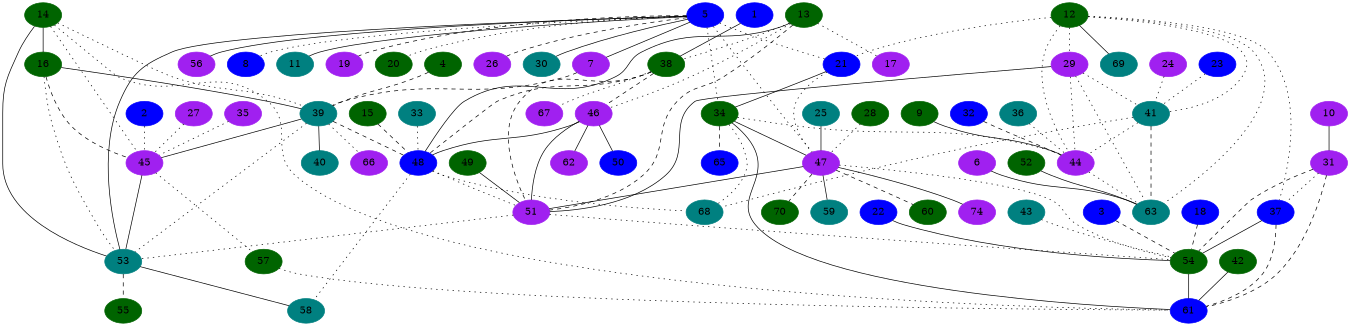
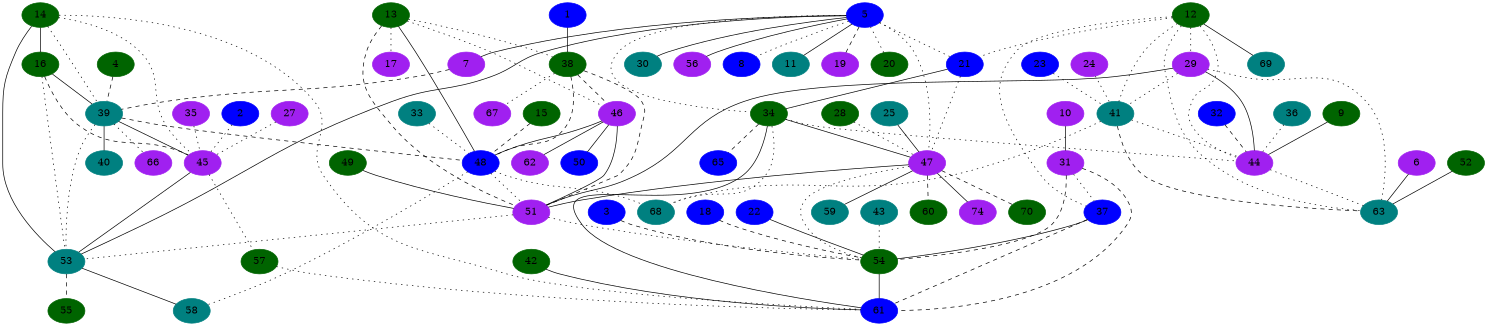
  graph {
    node [color=purple style=filled]
    edge [style=dotted weight=1.0]
    1 [color=blue]
    38 [color=darkgreen]
    46
    48 [color=blue]
    51
    67
    2 [color=blue]
    45
    53 [color=teal]
    57 [color=darkgreen]
    3 [color=blue]
    54 [color=darkgreen]
    61 [color=blue]
    4 [color=darkgreen]
    39 [color=teal]
    40 [color=teal]
    66
    5 [color=blue]
    7
    8 [color=blue]
    11 [color=teal]
    19
    20 [color=darkgreen]
    21 [color=blue]
-   26
    30 [color=teal]
    34 [color=darkgreen]
    47
    56
    44
    65 [color=blue]
    68 [color=teal]
    59 [color=teal]
    60 [color=darkgreen]
    n35 [label=74]
    70 [color=darkgreen]
    58 [color=teal]
    55 [color=darkgreen]
    63 [color=teal]
    6
    9 [color=darkgreen]
    10
    31
    37 [color=blue]
    12 [color=darkgreen]
    29
    41 [color=teal]
    69 [color=teal]
    13 [color=darkgreen]
    17
    50 [color=blue]
    62
    14 [color=darkgreen]
    16 [color=darkgreen]
    15 [color=darkgreen]
    18 [color=blue]
    22 [color=blue]
    23 [color=blue]
    24
    25 [color=teal]
    27
    28 [color=darkgreen]
    32 [color=blue]
    33 [color=teal]
    35
    36 [color=teal]
    42 [color=darkgreen]
    43 [color=teal]
    49 [color=darkgreen]
    52 [color=darkgreen]
    1 -- 38 [style=solid]
    38 -- 46 [style=dashed]
    38 -- 48 [style=dashed]
    38 -- 51 [style=dashed weight=3.0]
    38 -- 67
    46 -- 48 [style=solid]
    46 -- 51 [style=solid weight=3.0]
    46 -- 50 [style=solid]
    46 -- 62 [style=solid]
    48 -- 51 [weight=3.0]
    48 -- 68
    48 -- 58
    51 -- 53 [weight=2.0]
    51 -- 54 [weight=2.0]
    2 -- 45
    45 -- 53 [style=solid weight=2.0]
    45 -- 57
    53 -- 58 [style=solid]
    53 -- 55 [style=dashed]
    57 -- 61
    3 -- 54 [style=dashed]
    54 -- 61 [style=solid weight=6.0]
    4 -- 39 [style=dashed]
    39 -- 48 [style=dashed]
    39 -- 45 [style=solid]
    39 -- 53 [weight=2.0]
    39 -- 40 [style=solid]
    39 -- 66
    5 -- 53 [style=solid]
    5 -- 7 [style=solid]
    5 -- 8
    5 -- 11 [style=solid]
    5 -- 19 [style=dashed]
    5 -- 20
    5 -- 21 [weight=3.0]
-   5 -- 26 [style=dashed]
    5 -- 30 [style=solid]
    5 -- 34 [weight=3.0]
    5 -- 47 [weight=6.0]
    5 -- 56 [style=solid]
    7 -- 39 [style=dashed]
    21 -- 34 [style=solid]
    21 -- 47 [weight=2.0]
    34 -- 61 [style=solid]
    34 -- 47 [style=solid weight=2.0]
    34 -- 44
    34 -- 65 [style=dashed]
    34 -- 68
    47 -- 51 [style=solid]
    47 -- 54
    47 -- 59 [style=solid]
    47 -- 60 [style=dashed]
    47 -- n35 [style=solid]
    47 -- 70 [style=dashed]
    44 -- 63
    6 -- 63 [style=solid]
    9 -- 44 [style=solid]
    10 -- 31 [style=solid]
    31 -- 54 [style=dashed weight=3.0]
    31 -- 61 [style=dashed weight=2.0]
    31 -- 37
    37 -- 54 [style=solid weight=3.0]
    37 -- 61 [style=dashed weight=2.0]
    12 -- 21
    12 -- 44
    12 -- 63
    12 -- 37
    12 -- 29 [weight=3.0]
    12 -- 41
    12 -- 69 [style=solid]
    29 -- 51 [style=solid]
-   29 -- 44 [weight=3.0]
+   29 -- 44 [style=solid weight=3.0]
    29 -- 63 [weight=3.0]
    29 -- 41 [weight=3.0]
    41 -- 44
    41 -- 68
    41 -- 63 [style=dashed]
    13 -- 38
    13 -- 46
    13 -- 48 [style=solid]
    13 -- 51 [style=dashed weight=3.0]
    13 -- 17
    14 -- 45 [weight=2.0]
    14 -- 53 [style=solid weight=4.0]
    14 -- 61
    14 -- 39 [weight=2.0]
    14 -- 16 [style=solid weight=2.0]
    16 -- 45 [style=dashed]
    16 -- 53 [weight=2.0]
    16 -- 39 [style=solid]
    15 -- 48 [style=dashed]
    18 -- 54 [style=dashed]
    22 -- 54 [style=solid]
    23 -- 41
    24 -- 41
    25 -- 47 [style=solid]
    27 -- 45
    28 -- 47
    32 -- 44 [style=dashed]
    33 -- 48
    35 -- 45
    36 -- 44
    42 -- 61 [style=solid]
    43 -- 54
    49 -- 51 [style=solid]
    52 -- 63 [style=solid]
  }
